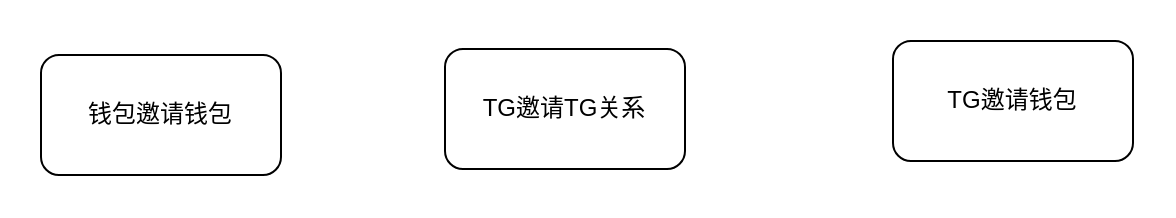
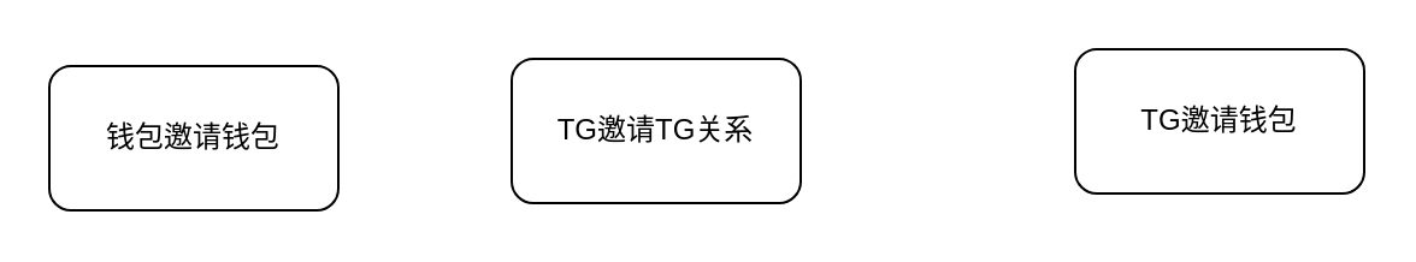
  <mxCell id="0" />
  <mxCell id="1" parent="0" />
- <mxCell id="2" value="TG邀请TG关系" style="rounded=1;whiteSpace=wrap;html=1;" vertex="1" parent="1"><mxGeometry x="222" y="24" width="120" height="60" as="geometry" /></mxCell>
+ <mxCell id="2" value="TG邀请TG关系" style="rounded=1;whiteSpace=wrap;html=1;" vertex="1" parent="1"><mxGeometry x="212" y="24" width="120" height="60" as="geometry" /></mxCell>
  <mxCell id="3" value="钱包邀请钱包" style="rounded=1;whiteSpace=wrap;html=1;" vertex="1" parent="1"><mxGeometry x="20" y="27" width="120" height="60" as="geometry" /></mxCell>
  <mxCell id="4" value="TG邀请钱包" style="rounded=1;whiteSpace=wrap;html=1;" vertex="1" parent="1"><mxGeometry x="446" y="20" width="120" height="60" as="geometry" /></mxCell>
